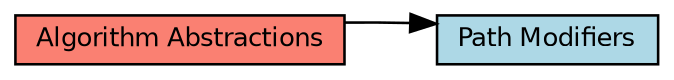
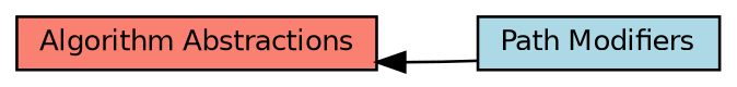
  digraph {
    rankdir=LR
    fontname="DejaVu Sans"
    node [color=black fontname="DejaVu Sans" fontsize=10 shape=box style=filled]
    n1 [fillcolor=salmon height=0.2 label="Algorithm Abstractions" width=0.4]
    n2 [fillcolor=lightblue fontcolor=black height=0.2 label="Path Modifiers" width=0.4]
-   n2 -> n1 [dir=back fontname="DejaVu Sans" fontsize=10 labelfontname=Helvetica labelfontsize=10 shape=plaintext style=solid]
+   n1 -> n2 [dir=back fontname="DejaVu Sans" fontsize=10 labelfontname=Helvetica labelfontsize=10 shape=plaintext style=solid]
  }
